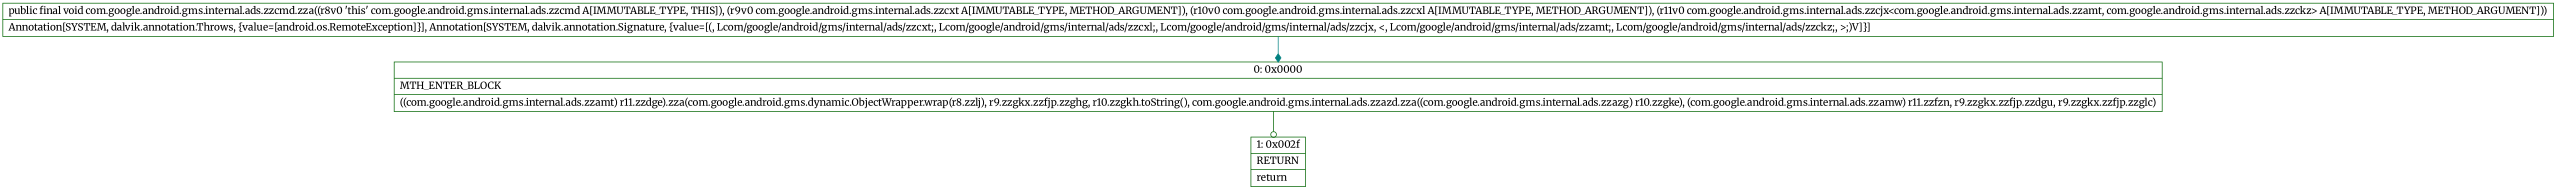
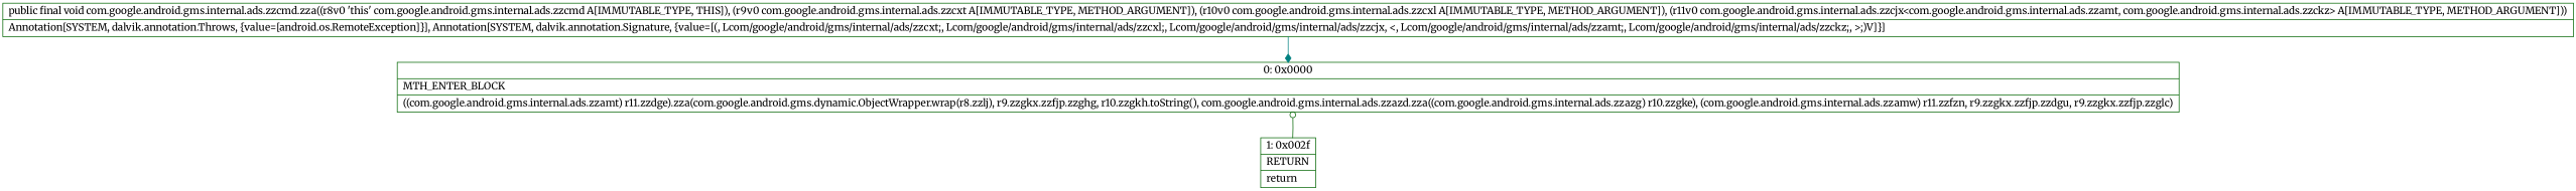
  digraph {
    fontname=Merriweather
    node [shape=record color=darkgreen fontname=Merriweather]
    edge [fontname=Merriweather]
    n1 [label="{0\:\ 0x0000|MTH_ENTER_BLOCK\l|((com.google.android.gms.internal.ads.zzamt) r11.zzdge).zza(com.google.android.gms.dynamic.ObjectWrapper.wrap(r8.zzlj), r9.zzgkx.zzfjp.zzghg, r10.zzgkh.toString(), com.google.android.gms.internal.ads.zzazd.zza((com.google.android.gms.internal.ads.zzazg) r10.zzgke), (com.google.android.gms.internal.ads.zzamw) r11.zzfzn, r9.zzgkx.zzfjp.zzdgu, r9.zzgkx.zzfjp.zzglc)\l}"]
    n2 [label="{1\:\ 0x002f|RETURN\l|return\l}"]
    n3 [label="{public final void com.google.android.gms.internal.ads.zzcmd.zza((r8v0 'this' com.google.android.gms.internal.ads.zzcmd A[IMMUTABLE_TYPE, THIS]), (r9v0 com.google.android.gms.internal.ads.zzcxt A[IMMUTABLE_TYPE, METHOD_ARGUMENT]), (r10v0 com.google.android.gms.internal.ads.zzcxl A[IMMUTABLE_TYPE, METHOD_ARGUMENT]), (r11v0 com.google.android.gms.internal.ads.zzcjx\<com.google.android.gms.internal.ads.zzamt, com.google.android.gms.internal.ads.zzckz\> A[IMMUTABLE_TYPE, METHOD_ARGUMENT]))  | Annotation[SYSTEM, dalvik.annotation.Throws, \{value=[android.os.RemoteException]\}], Annotation[SYSTEM, dalvik.annotation.Signature, \{value=[(, Lcom\/google\/android\/gms\/internal\/ads\/zzcxt;, Lcom\/google\/android\/gms\/internal\/ads\/zzcxl;, Lcom\/google\/android\/gms\/internal\/ads\/zzcjx, \<, Lcom\/google\/android\/gms\/internal\/ads\/zzamt;, Lcom\/google\/android\/gms\/internal\/ads\/zzckz;, \>;)V]\}]\l}"]
-   n1 -> n2 [color=darkgreen arrowhead=odot]
+   n2 -> n1 [color=darkgreen arrowhead=odot]
    n3 -> n1 [color=teal arrowhead=diamond]
  }
